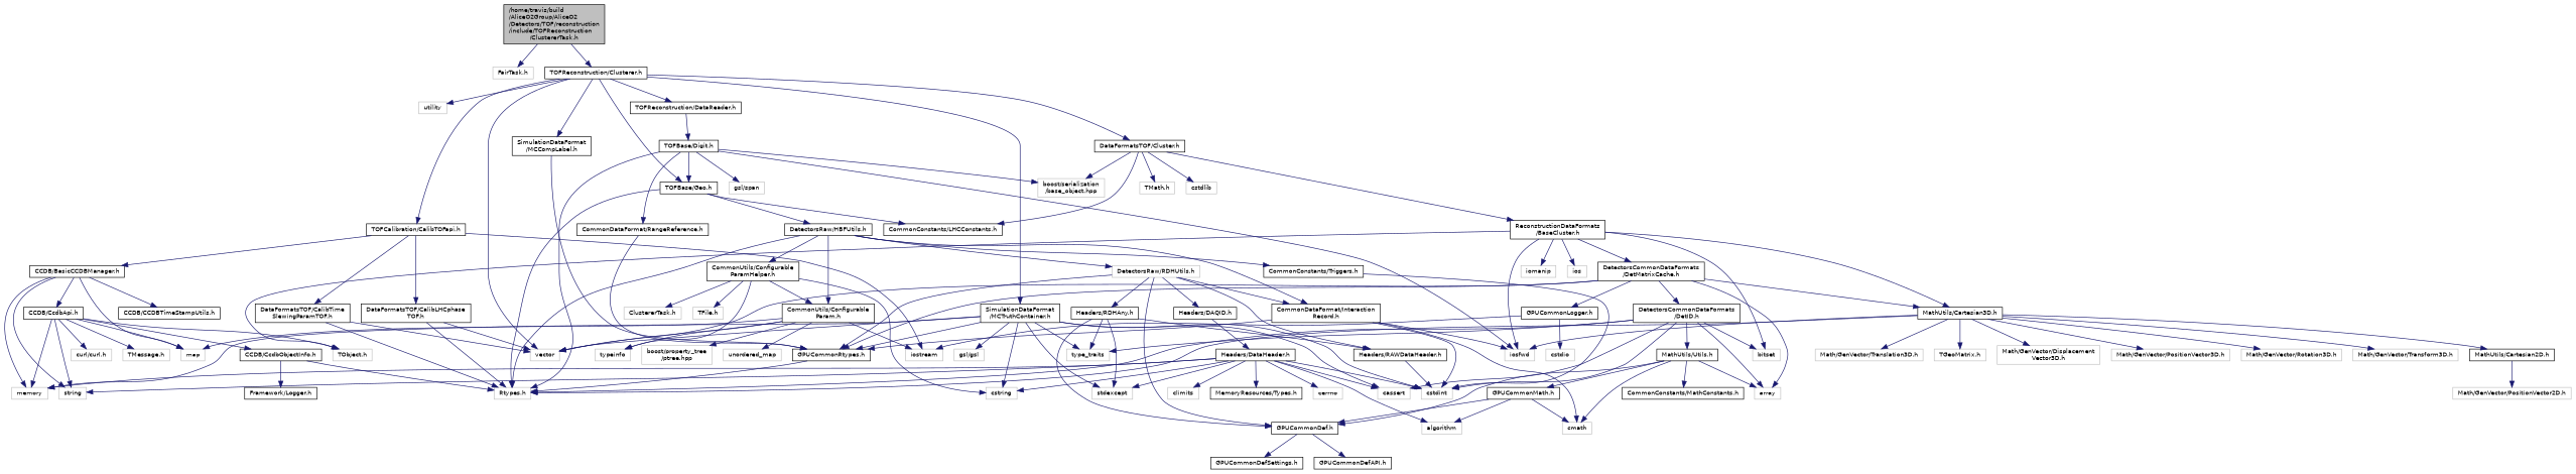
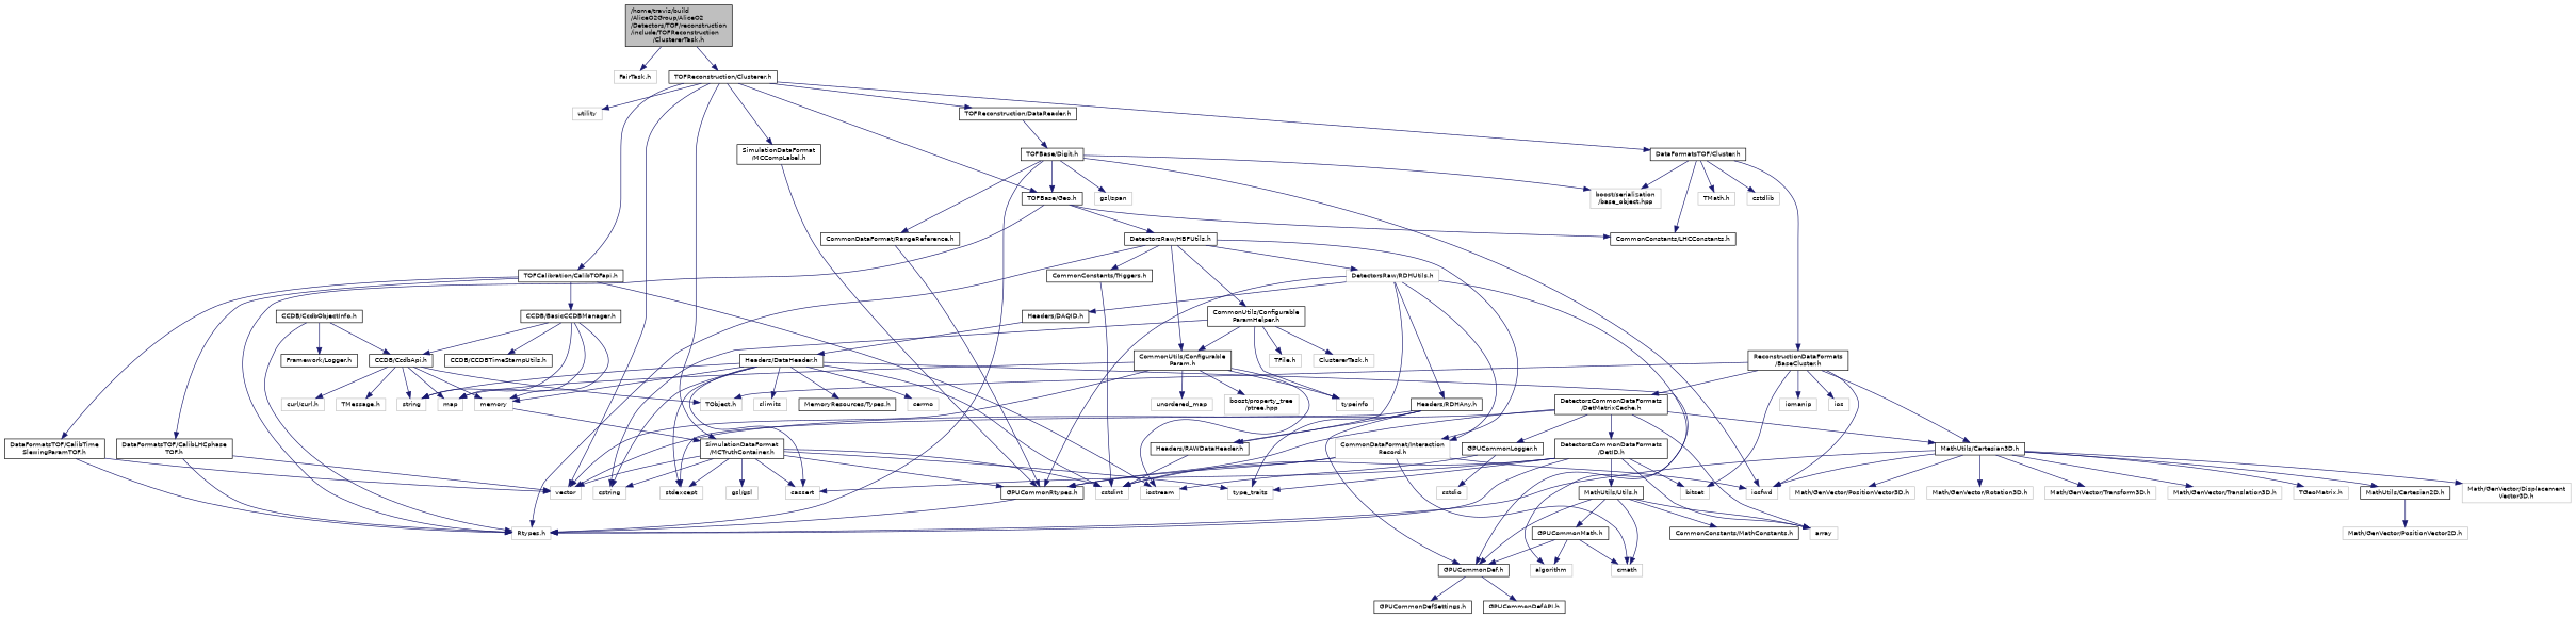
  digraph {
    node [color=grey75 fontname=Helvetica fontsize=10 shape=record]
    edge [color=midnightblue fontname=Helvetica fontsize=10 labelfontname=Helvetica labelfontsize=10 style=solid]
    n1 [color=black fillcolor=grey75 fontcolor=black height=0.2 label="/home/travis/build\l/AliceO2Group/AliceO2\l/Detectors/TOF/reconstruction\l/include/TOFReconstruction\l/ClustererTask.h" style=filled width=0.4]
    n2 [height=0.2 label="FairTask.h" width=0.4]
    n3 [color=black height=0.2 label="TOFReconstruction/Clusterer.h" width=0.4]
    n4 [height=0.2 label=utility width=0.4]
    n5 [height=0.2 label=vector width=0.4]
    n6 [color=black height=0.2 label="DataFormatsTOF/Cluster.h" width=0.4]
    n7 [color=black height=0.2 label="TOFBase/Geo.h" width=0.4]
    n8 [color=black height=0.2 label="TOFReconstruction/DataReader.h" width=0.4]
    n9 [color=black height=0.2 label="SimulationDataFormat\l/MCTruthContainer.h" width=0.4]
    n10 [color=black height=0.2 label="SimulationDataFormat\l/MCCompLabel.h" width=0.4]
    n11 [color=black height=0.2 label="TOFCalibration/CalibTOFapi.h" width=0.4]
    n12 [color=black height=0.2 label="ReconstructionDataFormats\l/BaseCluster.h" width=0.4]
    n13 [height=0.2 label="boost/serialization\l/base_object.hpp" width=0.4]
    n14 [height=0.2 label="TMath.h" width=0.4]
    n15 [height=0.2 label=cstdlib width=0.4]
    n16 [color=black height=0.2 label="CommonConstants/LHCConstants.h" width=0.4]
    n17 [height=0.2 label="Rtypes.h" width=0.4]
    n18 [color=black height=0.2 label="DetectorsRaw/HBFUtils.h" width=0.4]
    n19 [color=black height=0.2 label="TOFBase/Digit.h" width=0.4]
    n20 [color=black height=0.2 label="GPUCommonRtypes.h" width=0.4]
    n21 [height=0.2 label=cassert width=0.4]
    n22 [height=0.2 label=cstdint width=0.4]
    n23 [height=0.2 label=type_traits width=0.4]
    n24 [height=0.2 label=stdexcept width=0.4]
    n25 [height=0.2 label=memory width=0.4]
    n26 [height=0.2 label=cstring width=0.4]
    n27 [height=0.2 label="gsl/gsl" width=0.4]
    n28 [height=0.2 label=iostream width=0.4]
    n29 [color=black height=0.2 label="CCDB/BasicCCDBManager.h" width=0.4]
    n30 [color=black height=0.2 label="DataFormatsTOF/CalibLHCphase\lTOF.h" width=0.4]
    n31 [color=black height=0.2 label="DataFormatsTOF/CalibTime\lSlewingParamTOF.h" width=0.4]
    n32 [height=0.2 label="TObject.h" width=0.4]
    n33 [height=0.2 label=bitset width=0.4]
    n34 [height=0.2 label=iomanip width=0.4]
    n35 [height=0.2 label=ios width=0.4]
    n36 [height=0.2 label=iosfwd width=0.4]
    n37 [color=black height=0.2 label="DetectorsCommonDataFormats\l/DetMatrixCache.h" width=0.4]
    n38 [color=black height=0.2 label="MathUtils/Cartesian3D.h" width=0.4]
    n39 [color=black height=0.2 label="GPUCommonLogger.h" width=0.4]
    n40 [height=0.2 label=array width=0.4]
    n41 [color=black height=0.2 label="DetectorsCommonDataFormats\l/DetID.h" width=0.4]
    n42 [height=0.2 label="Math/GenVector/Displacement\lVector3D.h" width=0.4]
    n43 [height=0.2 label="Math/GenVector/PositionVector3D.h" width=0.4]
    n44 [height=0.2 label="Math/GenVector/Rotation3D.h" width=0.4]
    n45 [height=0.2 label="Math/GenVector/Transform3D.h" width=0.4]
    n46 [height=0.2 label="Math/GenVector/Translation3D.h" width=0.4]
    n47 [height=0.2 label="TGeoMatrix.h" width=0.4]
    n48 [color=black height=0.2 label="MathUtils/Cartesian2D.h" width=0.4]
    n49 [height=0.2 label=cstdio width=0.4]
    n50 [color=black height=0.2 label="MathUtils/Utils.h" width=0.4]
    n51 [height=0.2 label=cmath width=0.4]
    n52 [color=black height=0.2 label="GPUCommonDef.h" width=0.4]
    n53 [color=black height=0.2 label="GPUCommonMath.h" width=0.4]
    n54 [color=black height=0.2 label="CommonConstants/MathConstants.h" width=0.4]
    n55 [color=black height=0.2 label="GPUCommonDefSettings.h" width=0.4]
    n56 [color=black height=0.2 label="GPUCommonDefAPI.h" width=0.4]
    n57 [height=0.2 label=algorithm width=0.4]
    n58 [height=0.2 label="Math/GenVector/PositionVector2D.h" width=0.4]
    n59 [height=0.2 label="DetectorsRaw/RDHUtils.h" width=0.4]
-   n60 [color=black height=0.2 label="CommonDataFormat/Interaction\lRecord.h" width=0.4]
+   n60 [height=0.2 label="CommonDataFormat/Interaction\lRecord.h" width=0.4]
    n61 [color=black height=0.2 label="CommonUtils/Configurable\lParam.h" width=0.4]
    n62 [color=black height=0.2 label="CommonUtils/Configurable\lParamHelper.h" width=0.4]
    n63 [color=black height=0.2 label="CommonConstants/Triggers.h" width=0.4]
    n64 [color=black height=0.2 label="Headers/RAWDataHeader.h" width=0.4]
    n65 [color=black height=0.2 label="Headers/RDHAny.h" width=0.4]
    n66 [color=black height=0.2 label="Headers/DAQID.h" width=0.4]
    n67 [height=0.2 label=map width=0.4]
    n68 [height=0.2 label=unordered_map width=0.4]
    n69 [height=0.2 label="boost/property_tree\l/ptree.hpp" width=0.4]
    n70 [height=0.2 label=typeinfo width=0.4]
    n71 [height=0.2 label="ClustererTask.h" width=0.4]
    n72 [height=0.2 label="TFile.h" width=0.4]
    n73 [color=black height=0.2 label="Headers/DataHeader.h" width=0.4]
    n74 [height=0.2 label=string width=0.4]
    n75 [height=0.2 label=climits width=0.4]
    n76 [color=black height=0.2 label="MemoryResources/Types.h" width=0.4]
    n77 [height=0.2 label=cerrno width=0.4]
    n78 [color=black height=0.2 label="CommonDataFormat/RangeReference.h" width=0.4]
    n79 [height=0.2 label="gsl/span" width=0.4]
    n80 [color=black height=0.2 label="CCDB/CcdbApi.h" width=0.4]
    n81 [color=black height=0.2 label="CCDB/CCDBTimeStampUtils.h" width=0.4]
    n82 [height=0.2 label="curl/curl.h" width=0.4]
    n83 [height=0.2 label="TMessage.h" width=0.4]
    n84 [color=black height=0.2 label="CCDB/CcdbObjectInfo.h" width=0.4]
    n85 [color=black height=0.2 label="Framework/Logger.h" width=0.4]
    n1 -> n2
    n1 -> n3
    n3 -> n4
    n3 -> n5
    n3 -> n6
    n3 -> n7
    n3 -> n8
    n3 -> n9
    n3 -> n10
    n3 -> n11
    n6 -> n12
    n6 -> n13
    n6 -> n14
    n6 -> n15
    n6 -> n16
    n7 -> n16
    n7 -> n17
    n7 -> n18
    n8 -> n19
    n9 -> n5
    n9 -> n20
    n9 -> n21
    n9 -> n22
    n9 -> n23
    n9 -> n24
-   n9 -> n25
+   n25 -> n9
    n9 -> n26
    n9 -> n27
    n10 -> n20
    n11 -> n28
    n11 -> n29
    n11 -> n30
    n11 -> n31
    n12 -> n32
    n12 -> n33
    n12 -> n34
    n12 -> n35
    n12 -> n36
    n12 -> n37
    n12 -> n38
    n18 -> n17
    n18 -> n59
    n18 -> n60
    n18 -> n61
    n18 -> n62
    n18 -> n63
    n19 -> n7
    n19 -> n13
    n19 -> n17
    n19 -> n36
    n19 -> n78
    n19 -> n79
    n20 -> n17
    n29 -> n25
    n29 -> n67
    n29 -> n74
    n29 -> n80
    n29 -> n81
    n30 -> n5
    n30 -> n17
    n31 -> n5
    n31 -> n17
    n37 -> n5
    n37 -> n20
    n37 -> n38
    n37 -> n39
    n37 -> n40
    n37 -> n41
    n38 -> n17
    n38 -> n36
    n38 -> n42
    n38 -> n43
    n38 -> n44
    n38 -> n45
    n38 -> n46
    n38 -> n47
    n38 -> n48
    n39 -> n28
    n39 -> n49
    n41 -> n17
    n41 -> n21
    n41 -> n22
    n41 -> n23
    n41 -> n33
    n41 -> n40
    n41 -> n50
    n48 -> n58
    n50 -> n40
    n50 -> n51
    n50 -> n52
    n50 -> n53
    n50 -> n54
    n52 -> n55
    n52 -> n56
    n53 -> n51
    n53 -> n52
    n53 -> n57
    n59 -> n20
    n59 -> n52
    n59 -> n60
    n59 -> n64
    n59 -> n65
    n59 -> n66
    n60 -> n20
    n60 -> n22
    n60 -> n36
    n60 -> n51
    n61 -> n5
    n61 -> n28
    n61 -> n67
    n61 -> n68
    n61 -> n69
    n61 -> n70
    n62 -> n26
    n62 -> n61
    n62 -> n70
    n62 -> n71
    n62 -> n72
    n63 -> n22
    n64 -> n22
    n65 -> n23
    n65 -> n24
    n65 -> n52
    n65 -> n64
    n66 -> n73
    n73 -> n21
    n73 -> n22
    n73 -> n24
    n73 -> n25
    n73 -> n26
    n73 -> n57
    n73 -> n74
    n73 -> n75
    n73 -> n76
    n73 -> n77
    n78 -> n20
    n80 -> n25
    n80 -> n32
    n80 -> n67
    n80 -> n74
    n80 -> n82
    n80 -> n83
-   n80 -> n84
+   n84 -> n80
    n84 -> n17
    n84 -> n85
  }
